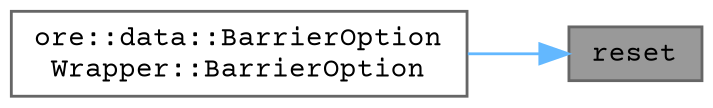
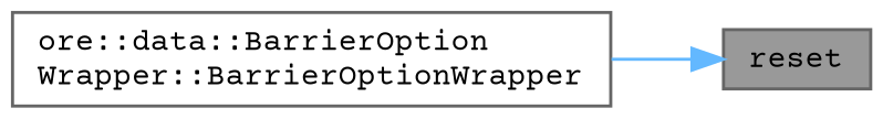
  digraph {
    rankdir=RL
    fontname="Courier Prime"
    node [fontname="Courier Prime" fontsize=10 shape=box style=filled]
    n1 [color=gray40 fillcolor=grey60 fontcolor=black height=0.2 label=reset width=0.4]
-   n2 [color=grey40 fillcolor=white height=0.2 label="ore::data::BarrierOption\lWrapper::BarrierOption" width=0.4]
+   n2 [color=grey40 fillcolor=white height=0.2 label="ore::data::BarrierOption\lWrapper::BarrierOptionWrapper" width=0.4]
    n1 -> n2 [color=steelblue1 dir=back fontname="Courier Prime" fontsize=10 labelfontname=Helvetica labelfontsize=10 style=solid]
  }
